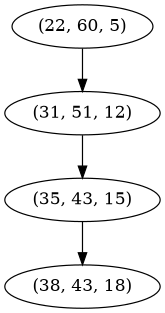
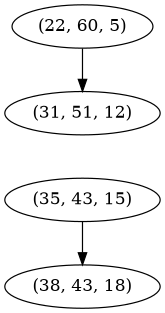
  digraph {
    "(22, 60, 5)"
    "(31, 51, 12)"
    n3 [label="(35, 43, 15)"]
    "(38, 43, 18)"
    "(22, 60, 5)" -> "(31, 51, 12)"
-   "(31, 51, 12)" -> n3
    n3 -> "(38, 43, 18)"
  }
